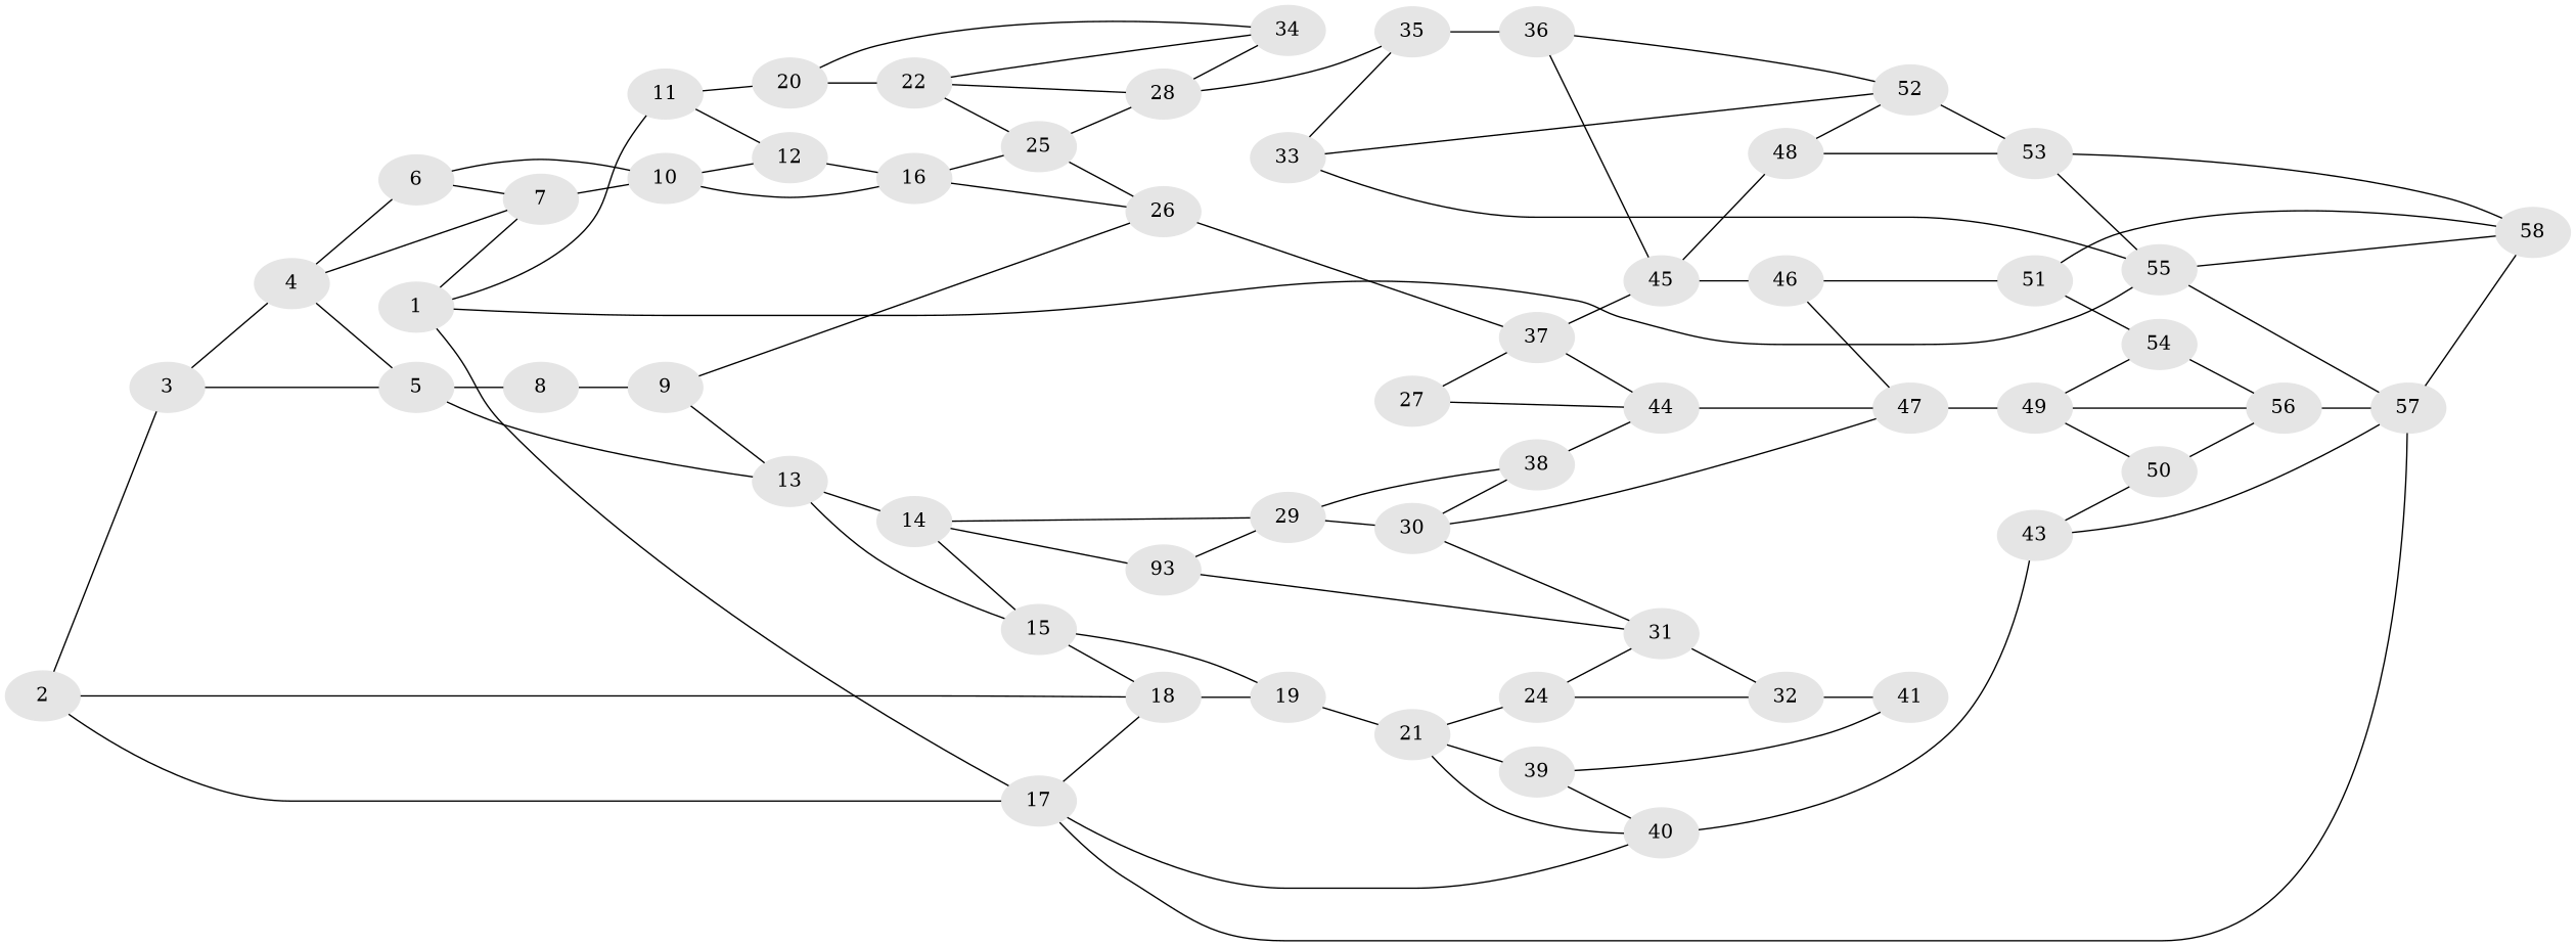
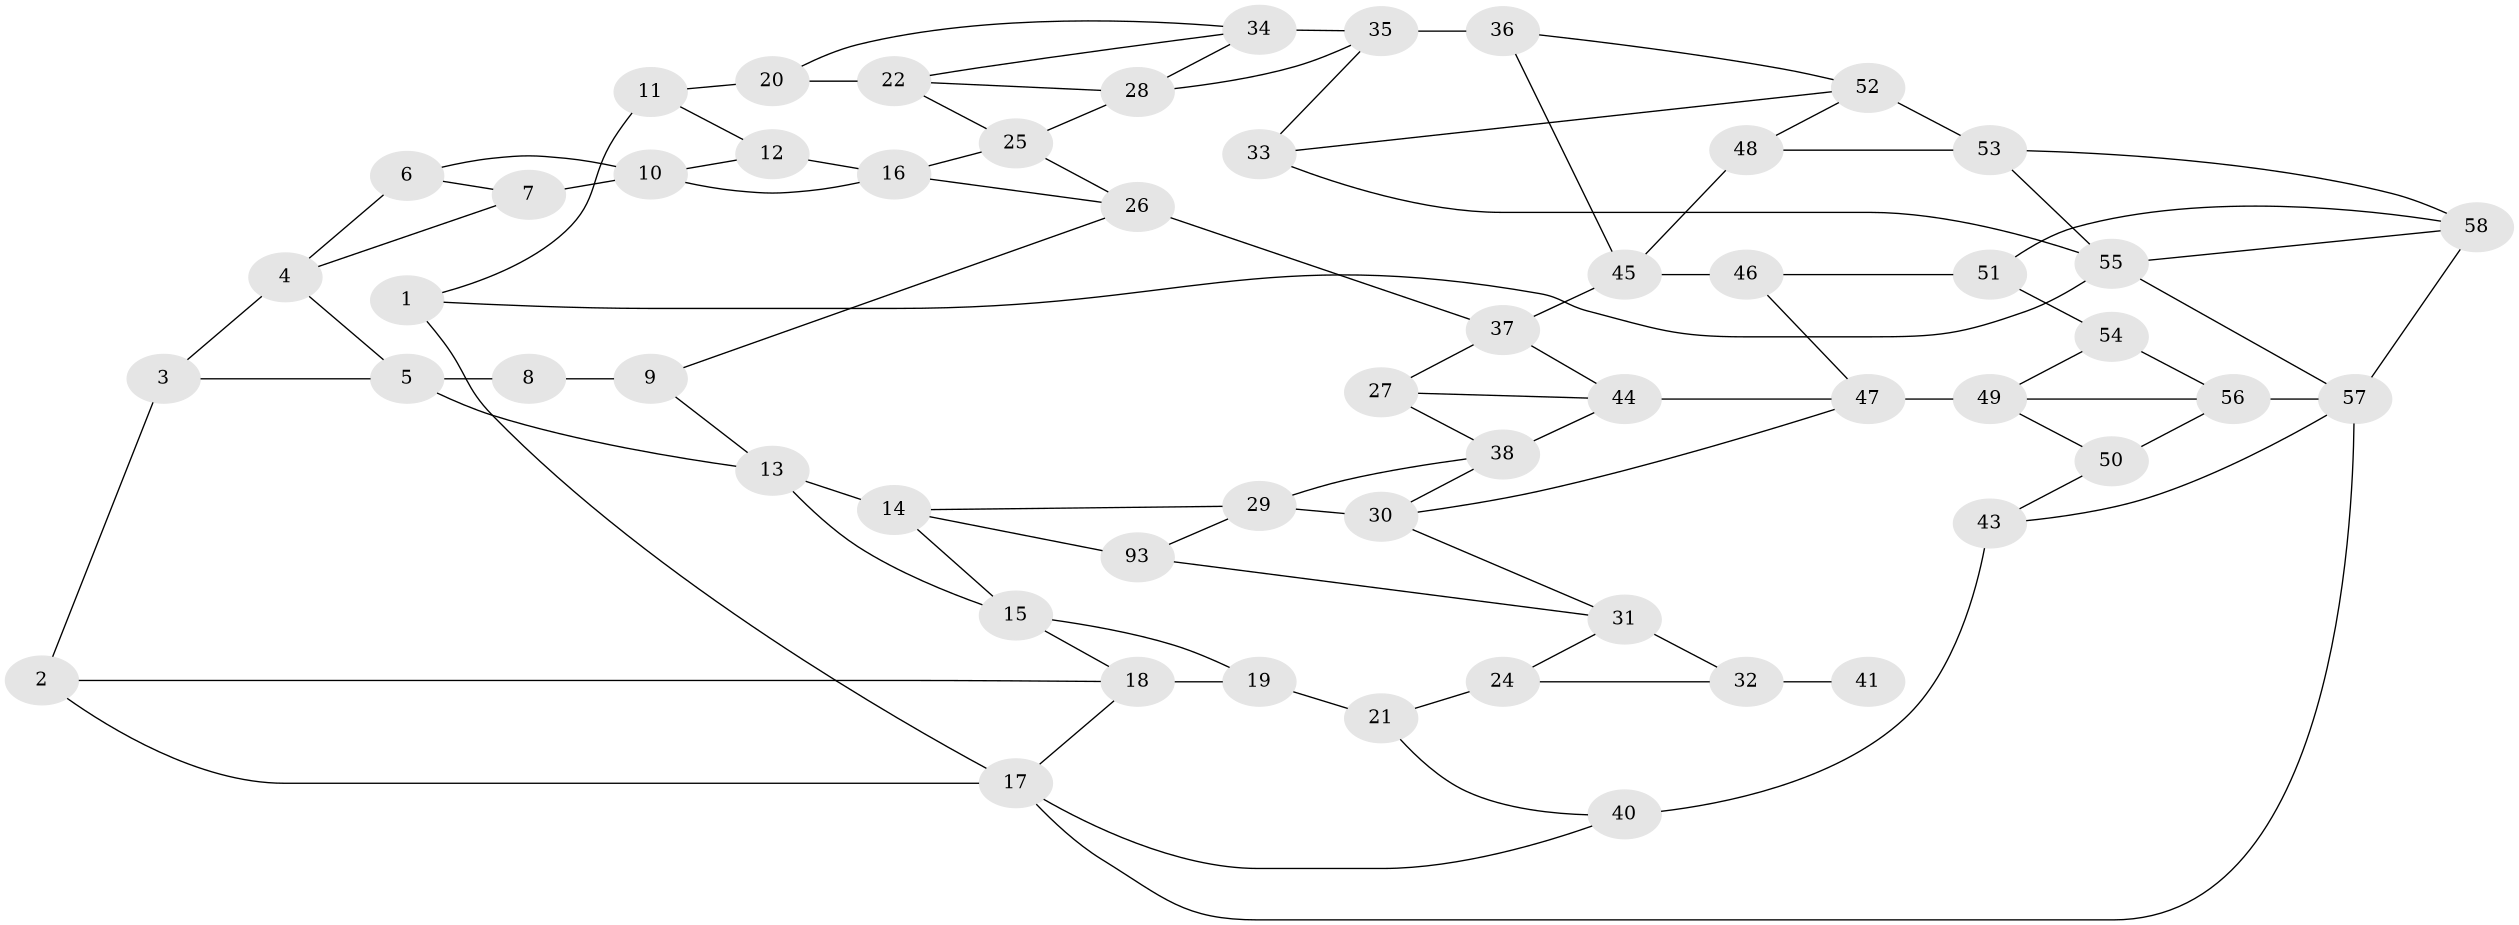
  graph {
    rankdir=LR
    node [color=gray90 style=filled]
    edge [weight=1.0]
    1
    7
    11
    17
    55
    10
    12
    20
    18
    40
    57
    58
    2
    3
    4
    5
    19
    6
    8
    13
    9
    14
    15
    16
    26
    37
    25
    22
    34
    n30 [label=93]
    29
    31
    38
    30
    21
    28
    43
    24
-   39
    35
    32
    41
    44
    45
    27
    47
    36
    49
    33
    52
    53
    46
    48
    50
    56
    51
    54
-   1 -- 7 [weight=2.0]
    1 -- 11
    1 -- 17
    1 -- 55
    7 -- 10
    11 -- 12
    11 -- 20 [weight=2.0]
    17 -- 18
    17 -- 40
    17 -- 57
    55 -- 57
    55 -- 58
    10 -- 12
    10 -- 16
    12 -- 16
    20 -- 22
    20 -- 34
    18 -- 19
    40 -- 43
    57 -- 58
    2 -- 17
    2 -- 18
    2 -- 3
    3 -- 4
    3 -- 5
    4 -- 7
    4 -- 5
    4 -- 6
    5 -- 8 [weight=2.0]
    5 -- 13
    19 -- 21
    6 -- 7
    6 -- 10
    8 -- 9
    13 -- 14
    13 -- 15
    9 -- 13
    9 -- 26
    14 -- 15
    14 -- n30
    14 -- 29
    15 -- 18
    15 -- 19
    16 -- 26
    16 -- 25
    26 -- 37
    37 -- 44
    37 -- 45
    25 -- 26
    25 -- 28
    22 -- 25
    22 -- 34
    22 -- 28
+   34 -- 35
    n30 -- 29
    n30 -- 31
    29 -- 38
    29 -- 30
    31 -- 32
    38 -- 44
    30 -- 31
    30 -- 38
    30 -- 47
    21 -- 40
    21 -- 24
-   21 -- 39
    28 -- 34
    28 -- 35
    43 -- 57
    43 -- 50
    24 -- 31
    24 -- 32
-   39 -- 40
-   39 -- 41
    35 -- 36
    32 -- 41 [weight=2.0]
    44 -- 47
    45 -- 46
    45 -- 48
    27 -- 37
+   27 -- 38
    27 -- 44
    47 -- 49
    36 -- 45
    36 -- 52
    49 -- 50
    49 -- 56
    49 -- 54
    33 -- 55
    33 -- 35
    33 -- 52
    52 -- 53
    53 -- 55
    53 -- 58
    46 -- 47
    46 -- 51
    48 -- 52
    48 -- 53
    50 -- 56
    56 -- 57
    51 -- 58
    51 -- 54 [weight=2.0]
    54 -- 56
  }
